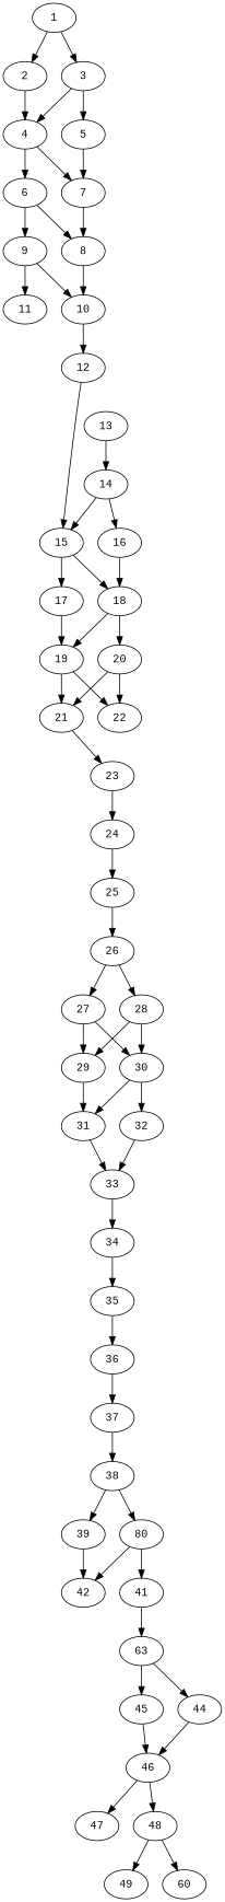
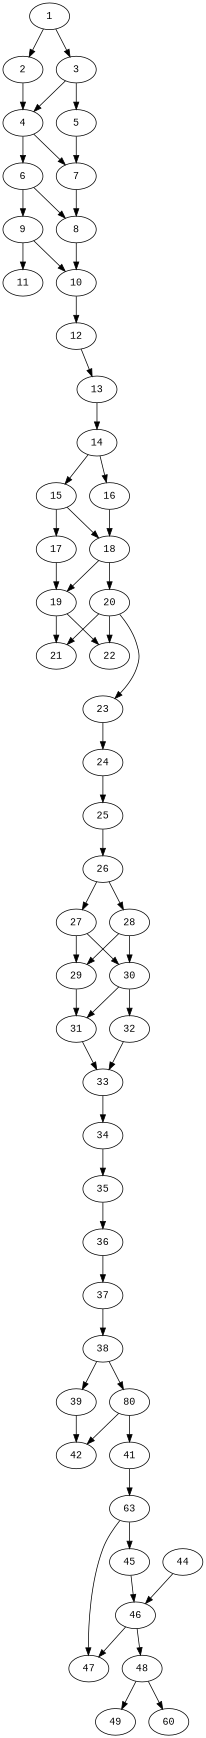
  digraph {
    fontname="Liberation Mono"
    node [alpha=0.02 fontname="Liberation Mono"]
    edge [fontname="Liberation Mono"]
    1 [alpha=0.10]
    2 [alpha=0.19]
    3
    4 [alpha=0.19]
    5
    6 [alpha=0.11]
    7
    8 [alpha=0.15]
    9 [alpha=0.19]
    10 [alpha=0.12]
    11 [alpha=0.18]
    12 [alpha=0.13]
    13 [alpha=0.11]
    14 [alpha=0.14]
    15 [alpha=0.17]
    16 [alpha=0.11]
    17 [alpha=0.01]
    18 [alpha=0.17]
    19 [alpha=0.01]
    20 [alpha=0.09]
    21 [alpha=0.18]
    22 [alpha=0.08]
    23 [alpha=0.18]
    24 [alpha=0.10]
    25 [alpha=0.14]
    26 [alpha=0.12]
    27 [alpha=0.18]
    28 [alpha=0.09]
    29 [alpha=0.06]
    30 [alpha=0.08]
    31 [alpha=0.07]
    32 [alpha=0.09]
    33
    34 [alpha=0.20]
    35 [alpha=0.19]
    36 [alpha=0.10]
    37 [alpha=0.00]
    38 [alpha=0.01]
    39 [alpha=0.05]
    n40 [alpha=0.03 label=80]
    42 [alpha=0.13]
    41 [alpha=0.20]
    n43 [alpha=0.00 label=63]
    44 [alpha=0.12]
    45 [alpha=0.07]
    46 [alpha=0.07]
    47
    48 [alpha=0.08]
    49 [alpha=0.16]
    n50 [alpha=0.16 label=60]
    1 -> 2
    1 -> 3
    2 -> 4
    3 -> 4
    3 -> 5
    4 -> 6
    4 -> 7
    5 -> 7
    6 -> 8
    6 -> 9
    7 -> 8
    8 -> 10
    9 -> 10
    9 -> 11
    10 -> 12
-   12 -> 15
+   12 -> 13
    13 -> 14
    14 -> 15
    14 -> 16
    15 -> 17
    15 -> 18
    16 -> 18
    17 -> 19
    18 -> 19
    18 -> 20
    19 -> 21
    19 -> 22
    20 -> 21
    20 -> 22
-   21 -> 23
+   20 -> 23
    23 -> 24
    24 -> 25
    25 -> 26
    26 -> 27
    26 -> 28
    27 -> 29
    27 -> 30
    28 -> 29
    28 -> 30
    29 -> 31
    30 -> 31
    30 -> 32
    31 -> 33
    32 -> 33
    33 -> 34
    34 -> 35
    35 -> 36
    36 -> 37
    37 -> 38
    38 -> 39
    38 -> n40
    39 -> 42
    n40 -> 42
    n40 -> 41
    41 -> n43
-   n43 -> 44
+   n43 -> 47
    n43 -> 45
    44 -> 46
    45 -> 46
    46 -> 47
    46 -> 48
    48 -> 49
    48 -> n50
  }
